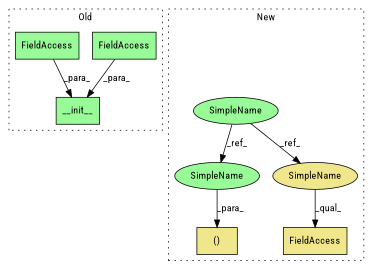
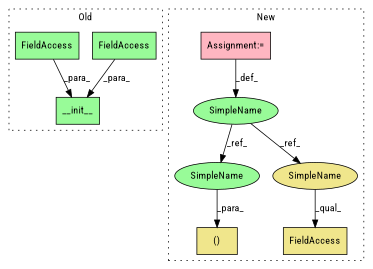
  digraph {
    fontname="Roboto Condensed"
    node [a=22 l=6 s=695 shape=box style=filled fillcolor=palegreen fontname="Roboto Condensed"]
    edge [fontname="Roboto Condensed"]
    n1 [a=32 l="9,1" label=__init__ s="548,615"]
    n2 [l=10 label=FieldAccess s=598]
    n3 [l=10 label=FieldAccess s=573]
    n4 [a=106 l=25 label="()" fillcolor=khaki]
+   n5 [a=7 label="Assignment:=" s=665 fillcolor=lightpink]
    n6 [a=42 label=SimpleName s=665 shape=ellipse]
    n7 [l=12 label=FieldAccess s=821 fillcolor=khaki]
    n8 [a=42 label=SimpleName shape=ellipse]
    n9 [a=42 label=SimpleName s=821 shape=ellipse fillcolor=khaki]
    subgraph cluster_1 {
      label=Old
      style=dotted
      n1
      n2
      n3
    }
    subgraph cluster_2 {
      label=New
      style=dotted
      n4
+     n5
      n6
      n7
      n8
      n9
    }
    n2 -> n1 [label=_para_]
    n3 -> n1 [label=_para_]
+   n5 -> n6 [label=_def_]
    n6 -> n8 [label=_ref_]
    n6 -> n9 [label=_ref_]
    n8 -> n4 [label=_para_]
    n9 -> n7 [label=_qual_]
  }
